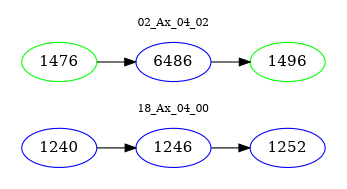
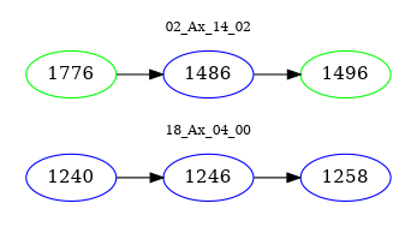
  digraph {
    rankdir=LR
    node [color=blue]
    edge [color=black]
    n1 [label=1240]
    n2 [label=1246]
-   n3 [label=1252]
-   n4 [color=green label=1476]
-   n5 [label=6486]
+   n3 [label=1258]
+   n4 [color=green label=1776]
+   n5 [label=1486]
    n6 [color=green label=1496]
    subgraph cluster_1 {
      color=white
      fontsize=10
      label="18_Ax_04_00"
      n1
      n2
      n3
    }
    subgraph cluster_2 {
      color=white
      fontsize=10
-     label="02_Ax_04_02"
+     label="02_Ax_14_02"
      n4
      n5
      n6
    }
    n1 -> n2
    n2 -> n3
    n4 -> n5
    n5 -> n6
  }
